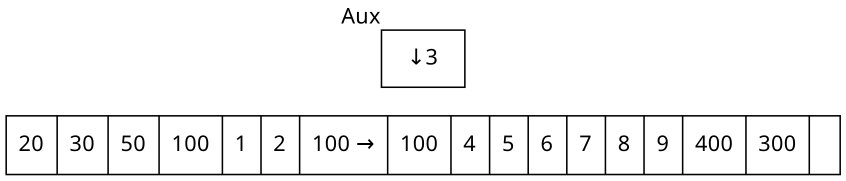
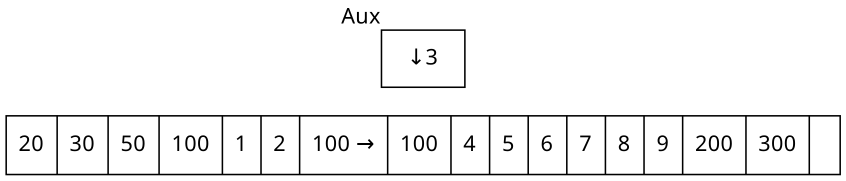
  digraph {
    rankdir=LR
    fontname="Noto Sans"
    node [shape=record fontname="Noto Sans"]
-   n1 [label="{ 20|30|50|100|1|2|100 → |100|4|5|6|7|8|9|400|300|}"]
+   n1 [label="{ 20|30|50|100|1|2|100 → |100|4|5|6|7|8|9|200|300|}"]
    n2 [label=" { ↓ 3}" xlabel=Aux]
  }
